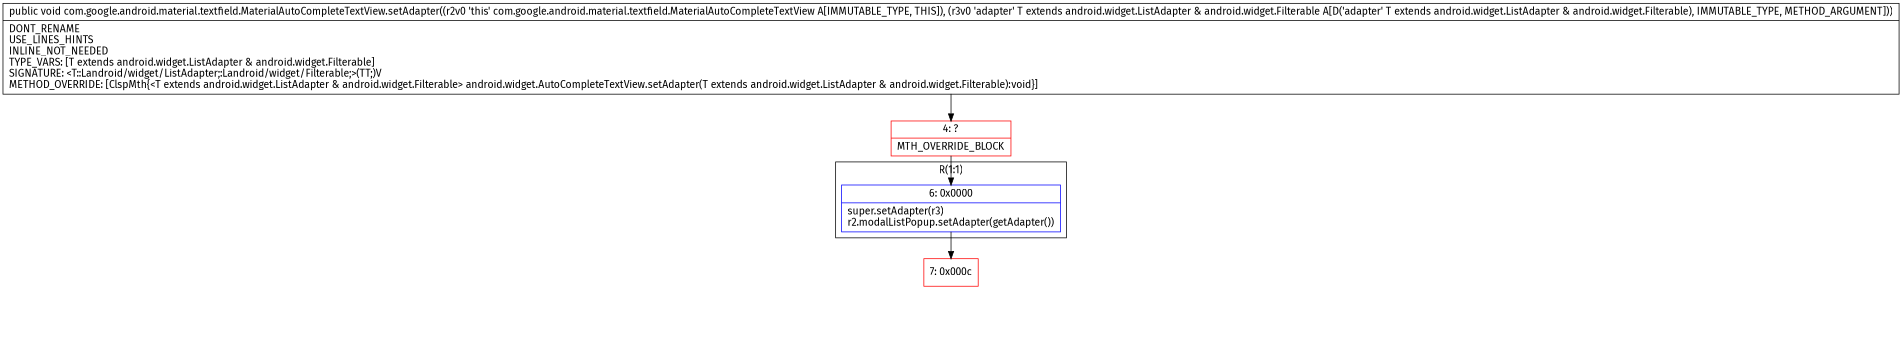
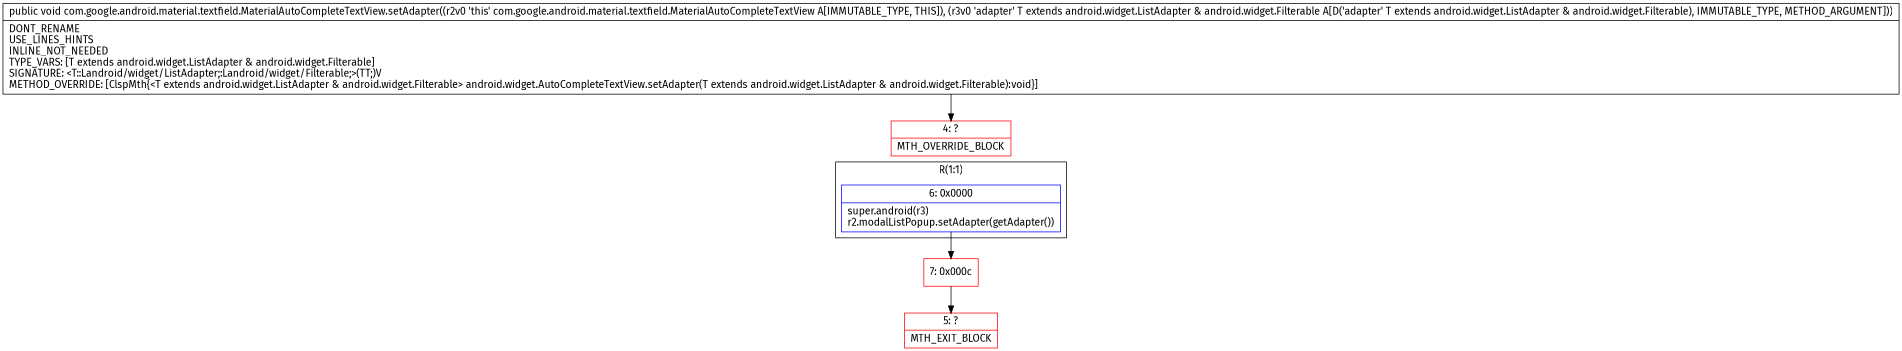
  digraph {
    fontname="Fira Sans"
    node [color=red fontname="Fira Sans" shape=record]
    edge [fontname="Fira Sans"]
-   n1 [color=blue label="{6\:\ 0x0000|super.setAdapter(r3)\lr2.modalListPopup.setAdapter(getAdapter())\l}"]
+   n1 [color=blue label="{6\:\ 0x0000|super.android(r3)\lr2.modalListPopup.setAdapter(getAdapter())\l}"]
    n2 [label="{7\:\ 0x000c}"]
+   n3 [label="{5\:\ ?|MTH_EXIT_BLOCK\l}"]
    n4 [label="{4\:\ ?|MTH_OVERRIDE_BLOCK\l}"]
    n5 [label="{public void com.google.android.material.textfield.MaterialAutoCompleteTextView.setAdapter((r2v0 'this' com.google.android.material.textfield.MaterialAutoCompleteTextView A[IMMUTABLE_TYPE, THIS]), (r3v0 'adapter' T extends android.widget.ListAdapter & android.widget.Filterable A[D('adapter' T extends android.widget.ListAdapter & android.widget.Filterable), IMMUTABLE_TYPE, METHOD_ARGUMENT]))  | DONT_RENAME\lUSE_LINES_HINTS\lINLINE_NOT_NEEDED\lTYPE_VARS: [T extends android.widget.ListAdapter & android.widget.Filterable]\lSIGNATURE: \<T::Landroid\/widget\/ListAdapter;:Landroid\/widget\/Filterable;\>(TT;)V\lMETHOD_OVERRIDE: [ClspMth\{\<T extends android.widget.ListAdapter & android.widget.Filterable\> android.widget.AutoCompleteTextView.setAdapter(T extends android.widget.ListAdapter & android.widget.Filterable):void\}]\l}" color=""]
    subgraph cluster_1 {
      label="R(1:1)"
      n1
    }
    n1 -> n2
-   n4 -> n1
+   n2 -> n3
    n5 -> n4
  }
